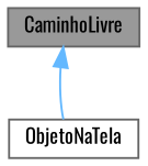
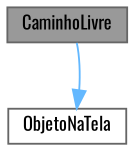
  digraph {
    fontname=Oswald
    node [color=gray40 fontname=Oswald fontsize=10 shape=box style=filled]
    n1 [fillcolor=grey60 fontcolor=black height=0.2 label=CaminhoLivre width=0.4]
    n2 [fillcolor=white height=0.2 label=ObjetoNaTela width=0.4]
-   n1 -> n2 [color=steelblue1 dir=back fontname=Oswald fontsize=10 labelfontname=Helvetica labelfontsize=10 style=solid]
+   n2 -> n1 [color=steelblue1 dir=back fontname=Oswald fontsize=10 labelfontname=Helvetica labelfontsize=10 style=solid]
  }
